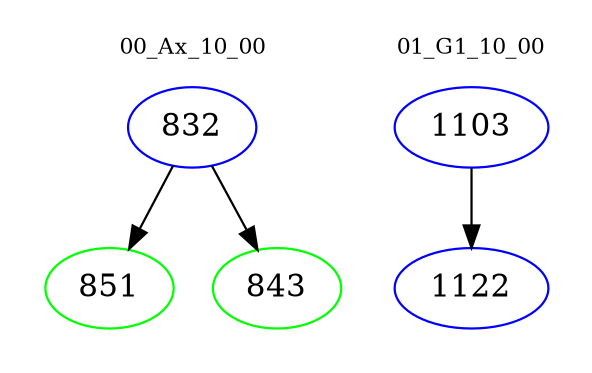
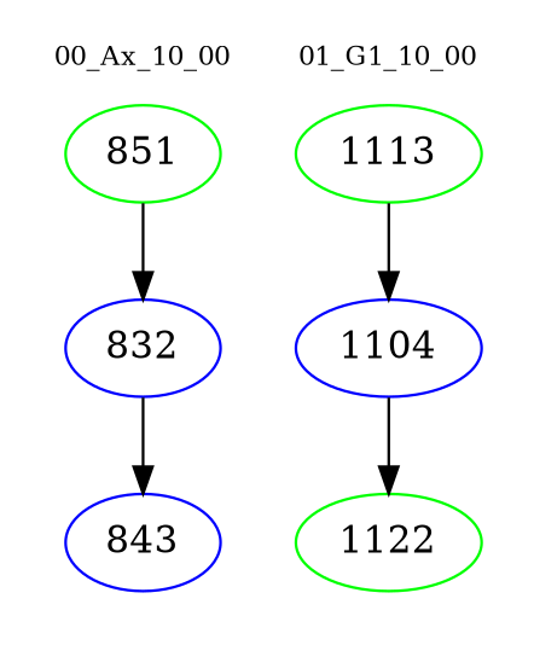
  digraph {
    node [color=blue]
    edge [color=black]
    n1 [color=green label=851]
    n2 [label=832]
-   n3 [color=green label=843]
-   n5 [label=1103]
-   n6 [label=1122]
+   n3 [label=843]
+   n4 [color=green label=1113]
+   n5 [label=1104]
+   n6 [color=green label=1122]
    subgraph cluster_1 {
      color=white
      fontsize=10
      label="00_Ax_10_00"
      n1
      n2
      n3
    }
    subgraph cluster_2 {
      color=white
      fontsize=10
      label="01_G1_10_00"
+     n4
      n5
      n6
    }
-   n2 -> n1
+   n1 -> n2
    n2 -> n3
+   n4 -> n5
    n5 -> n6
  }
